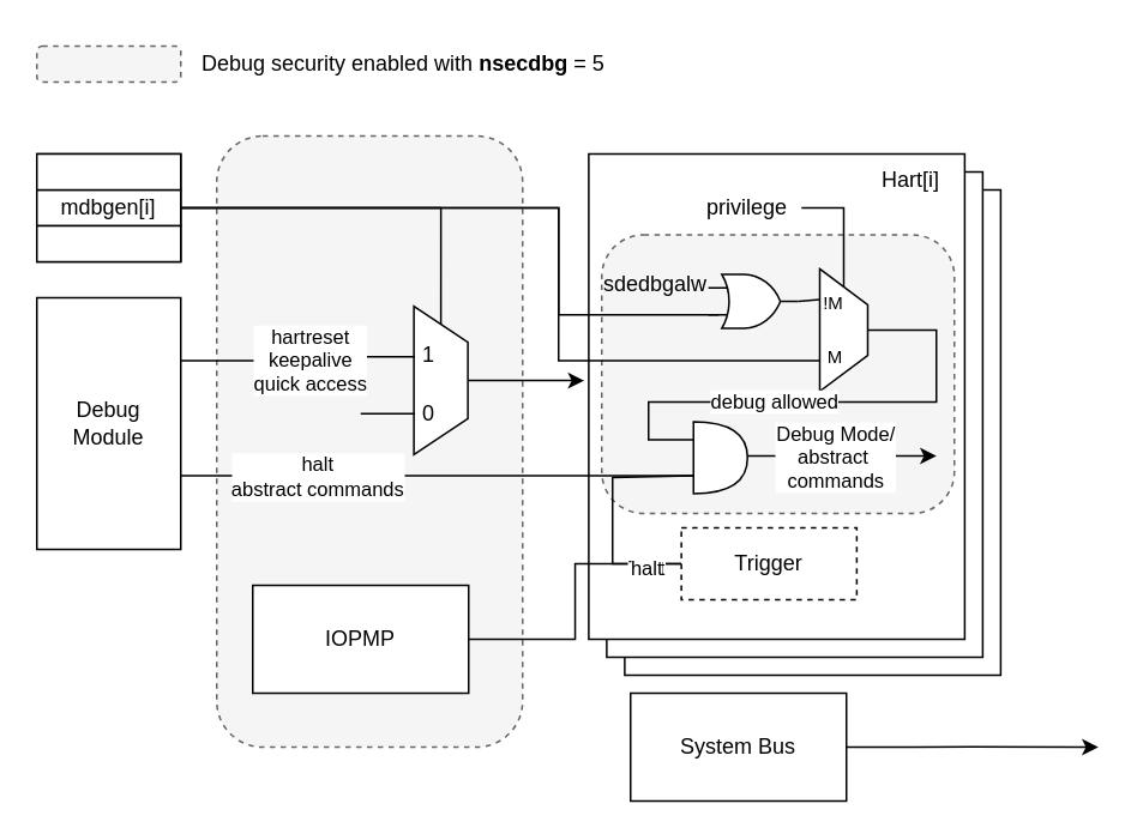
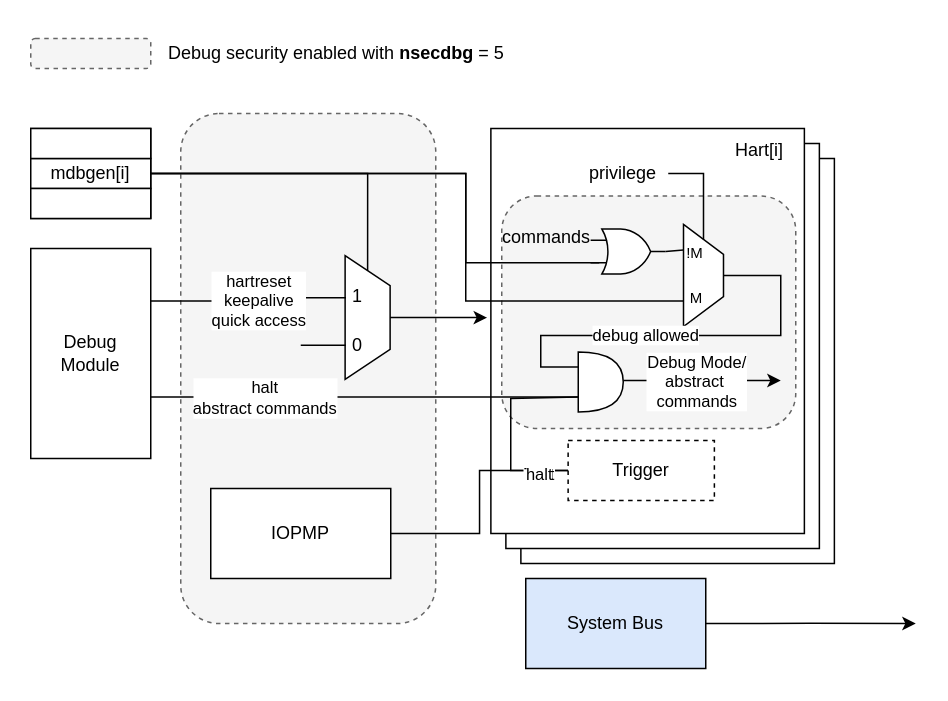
  <mxCell id="0" />
  <mxCell id="1" parent="0" />
  <mxCell id="2" value="" style="rounded=0;whiteSpace=wrap;html=1;" parent="1" vertex="1"><mxGeometry x="346.75" y="105" width="209" height="270" as="geometry" /></mxCell>
  <mxCell id="3" value="" style="rounded=0;whiteSpace=wrap;html=1;" parent="1" vertex="1"><mxGeometry x="336.75" y="95" width="209" height="270" as="geometry" /></mxCell>
  <mxCell id="4" value="" style="rounded=0;whiteSpace=wrap;html=1;" parent="1" vertex="1"><mxGeometry x="326.75" y="85" width="209" height="270" as="geometry" /></mxCell>
  <mxCell id="5" value="" style="rounded=1;whiteSpace=wrap;html=1;dashed=1;fillColor=#f5f5f5;fontColor=#333333;strokeColor=#666666;" parent="1" vertex="1"><mxGeometry x="334" y="130" width="196" height="155" as="geometry" /></mxCell>
  <mxCell id="6" value="" style="rounded=1;whiteSpace=wrap;html=1;dashed=1;fillColor=#f5f5f5;fontColor=#333333;strokeColor=#666666;" parent="1" vertex="1"><mxGeometry x="120" y="75" width="170" height="340" as="geometry" /></mxCell>
  <mxCell id="7" value="Debug &lt;br&gt;Module" style="rounded=0;whiteSpace=wrap;html=1;" parent="1" vertex="1"><mxGeometry x="20" y="165" width="80" height="140" as="geometry" /></mxCell>
  <mxCell id="8" style="edgeStyle=orthogonalEdgeStyle;rounded=0;orthogonalLoop=1;jettySize=auto;html=1;exitX=1;exitY=0.5;exitDx=0;exitDy=0;endArrow=none;endFill=0;" parent="1" source="9" target="17" edge="1"><mxGeometry relative="1" as="geometry" /></mxCell>
  <mxCell id="9" value="IOPMP" style="rounded=0;whiteSpace=wrap;html=1;" parent="1" vertex="1"><mxGeometry x="140" y="325" width="120" height="60" as="geometry" /></mxCell>
  <mxCell id="10" style="edgeStyle=orthogonalEdgeStyle;rounded=0;orthogonalLoop=1;jettySize=auto;html=1;exitX=0.984;exitY=0.499;exitDx=0;exitDy=0;exitPerimeter=0;" parent="1" source="11" edge="1"><mxGeometry relative="1" as="geometry"><mxPoint x="610" y="415" as="targetPoint" /><mxPoint x="680" y="395" as="sourcePoint" /></mxGeometry></mxCell>
- <mxCell id="11" value="System Bus" style="rounded=0;whiteSpace=wrap;html=1;" parent="1" vertex="1"><mxGeometry x="350" y="385" width="120" height="60" as="geometry" /></mxCell>
+ <mxCell id="11" value="System Bus" style="rounded=0;whiteSpace=wrap;html=1;fillColor=#dae8fc;" parent="1" vertex="1"><mxGeometry x="350" y="385" width="120" height="60" as="geometry" /></mxCell>
  <mxCell id="12" style="edgeStyle=orthogonalEdgeStyle;rounded=0;orthogonalLoop=1;jettySize=auto;html=1;exitX=0;exitY=0.5;exitDx=0;exitDy=0;endArrow=none;endFill=0;" parent="1" source="20" target="13" edge="1"><mxGeometry relative="1" as="geometry"><mxPoint x="170" y="215" as="targetPoint" /><Array as="points"><mxPoint x="245" y="115" /></Array><mxPoint x="270.5" y="135" as="sourcePoint" /></mxGeometry></mxCell>
  <mxCell id="13" value="" style="rounded=0;whiteSpace=wrap;html=1;" parent="1" vertex="1"><mxGeometry x="20" y="85" width="80" height="60" as="geometry" /></mxCell>
  <mxCell id="14" style="edgeStyle=orthogonalEdgeStyle;rounded=0;orthogonalLoop=1;jettySize=auto;html=1;endArrow=none;endFill=0;entryX=0;entryY=0.75;entryDx=0;entryDy=0;entryPerimeter=0;" parent="1" source="17" target="41" edge="1"><mxGeometry relative="1" as="geometry"><mxPoint x="350" y="263" as="targetPoint" /><Array as="points"><mxPoint x="340" y="313" /><mxPoint x="340" y="265" /></Array></mxGeometry></mxCell>
  <mxCell id="15" value="Text" style="edgeLabel;html=1;align=center;verticalAlign=middle;resizable=0;points=[];" parent="14" vertex="1" connectable="0"><mxGeometry x="-0.69" y="2" relative="1" as="geometry"><mxPoint as="offset" /></mxGeometry></mxCell>
  <mxCell id="16" value="halt" style="edgeLabel;html=1;align=center;verticalAlign=middle;resizable=0;points=[];" parent="14" vertex="1" connectable="0"><mxGeometry x="-0.692" y="2" relative="1" as="geometry"><mxPoint as="offset" /></mxGeometry></mxCell>
  <mxCell id="17" value="Trigger" style="rounded=0;whiteSpace=wrap;html=1;dashed=1;" parent="1" vertex="1"><mxGeometry x="378.25" y="293" width="97.5" height="40" as="geometry" /></mxCell>
  <mxCell id="18" value="Hart[i]" style="text;html=1;align=center;verticalAlign=middle;whiteSpace=wrap;rounded=0;" parent="1" vertex="1"><mxGeometry x="475.75" y="85" width="60" height="30" as="geometry" /></mxCell>
  <mxCell id="19" value="" style="group" parent="1" vertex="1" connectable="0"><mxGeometry x="212.5" y="166" width="57.5" height="90" as="geometry" /></mxCell>
  <mxCell id="20" value="" style="shape=trapezoid;perimeter=trapezoidPerimeter;whiteSpace=wrap;html=1;fixedSize=1;rotation=90;" parent="19" vertex="1"><mxGeometry x="-9.167" y="30" width="82.5" height="30" as="geometry" /></mxCell>
  <mxCell id="21" value="1" style="text;html=1;align=center;verticalAlign=middle;whiteSpace=wrap;rounded=0;" parent="19" vertex="1"><mxGeometry x="-4.5" y="15.67" width="60" height="30" as="geometry" /></mxCell>
  <mxCell id="22" value="0" style="text;html=1;align=center;verticalAlign=middle;whiteSpace=wrap;rounded=0;" parent="19" vertex="1"><mxGeometry x="-4.5" y="49" width="60" height="30" as="geometry" /></mxCell>
  <mxCell id="23" style="edgeStyle=orthogonalEdgeStyle;rounded=0;orthogonalLoop=1;jettySize=auto;html=1;exitX=1;exitY=0.25;exitDx=0;exitDy=0;entryX=0.341;entryY=0.981;entryDx=0;entryDy=0;entryPerimeter=0;endArrow=none;endFill=0;" parent="1" source="7" target="20" edge="1"><mxGeometry relative="1" as="geometry"><mxPoint x="245" y="150" as="sourcePoint" /></mxGeometry></mxCell>
  <mxCell id="24" value="&lt;div&gt;hartreset&lt;/div&gt;&lt;div&gt;keepalive&lt;/div&gt;&lt;div&gt;quick access&lt;/div&gt;" style="edgeLabel;html=1;align=center;verticalAlign=middle;resizable=0;points=[];" parent="23" vertex="1" connectable="0"><mxGeometry x="-0.309" y="1" relative="1" as="geometry"><mxPoint x="25" as="offset" /></mxGeometry></mxCell>
  <mxCell id="25" value="mdbgen[i]" style="rounded=0;whiteSpace=wrap;html=1;" parent="1" vertex="1"><mxGeometry x="20" y="105" width="80" height="20" as="geometry" /></mxCell>
  <mxCell id="26" value="" style="rounded=0;whiteSpace=wrap;html=1;" parent="1" vertex="1"><mxGeometry x="20" y="85" width="80" height="20" as="geometry" /></mxCell>
  <mxCell id="27" value="" style="rounded=0;whiteSpace=wrap;html=1;" parent="1" vertex="1"><mxGeometry x="20" y="125" width="80" height="20" as="geometry" /></mxCell>
  <mxCell id="28" style="edgeStyle=orthogonalEdgeStyle;rounded=0;orthogonalLoop=1;jettySize=auto;html=1;entryX=0.341;entryY=0.981;entryDx=0;entryDy=0;entryPerimeter=0;endArrow=none;endFill=0;" parent="1" edge="1"><mxGeometry relative="1" as="geometry"><mxPoint x="200" y="229.5" as="sourcePoint" /><mxPoint x="230" y="229.5" as="targetPoint" /></mxGeometry></mxCell>
  <mxCell id="29" value="" style="group" parent="1" vertex="1" connectable="0"><mxGeometry x="442" y="143" width="49.57" height="80" as="geometry" /></mxCell>
  <mxCell id="30" value="" style="shape=trapezoid;perimeter=trapezoidPerimeter;whiteSpace=wrap;html=1;fixedSize=1;rotation=90;" parent="29" vertex="1"><mxGeometry x="-7.572" y="26.667" width="68.152" height="26.667" as="geometry" /></mxCell>
  <mxCell id="31" value="&lt;font style=&quot;font-size: 10px;&quot;&gt;!M&lt;/font&gt;" style="text;html=1;align=center;verticalAlign=middle;whiteSpace=wrap;rounded=0;" parent="29" vertex="1"><mxGeometry x="-4.065" y="11.999" width="49.565" height="26.667" as="geometry" /></mxCell>
  <mxCell id="32" value="&lt;font style=&quot;font-size: 10px;&quot;&gt;M&lt;/font&gt;" style="text;html=1;align=center;verticalAlign=middle;whiteSpace=wrap;rounded=0;" parent="29" vertex="1"><mxGeometry x="-2.995" y="42.002" width="49.565" height="26.667" as="geometry" /></mxCell>
  <mxCell id="33" style="edgeStyle=orthogonalEdgeStyle;rounded=0;orthogonalLoop=1;jettySize=auto;html=1;endArrow=none;endFill=0;entryX=0;entryY=0.75;entryDx=0;entryDy=0;entryPerimeter=0;" parent="1" source="7" target="41" edge="1"><mxGeometry relative="1" as="geometry"><mxPoint x="100" y="265" as="sourcePoint" /><mxPoint x="370" y="269" as="targetPoint" /><Array as="points"><mxPoint x="385" y="265" /></Array></mxGeometry></mxCell>
  <mxCell id="34" value="halt&lt;div&gt;abstract commands&lt;/div&gt;" style="edgeLabel;html=1;align=center;verticalAlign=middle;resizable=0;points=[];" parent="33" vertex="1" connectable="0"><mxGeometry x="-0.544" relative="1" as="geometry"><mxPoint x="10" as="offset" /></mxGeometry></mxCell>
  <mxCell id="35" style="edgeStyle=orthogonalEdgeStyle;rounded=0;orthogonalLoop=1;jettySize=auto;html=1;exitX=1;exitY=0.5;exitDx=0;exitDy=0;exitPerimeter=0;entryX=0.25;entryY=1;entryDx=0;entryDy=0;endArrow=none;endFill=0;" parent="1" source="36" target="30" edge="1"><mxGeometry relative="1" as="geometry"><Array as="points"><mxPoint x="455" y="167" /></Array></mxGeometry></mxCell>
  <mxCell id="36" value="" style="verticalLabelPosition=bottom;shadow=0;dashed=0;align=center;html=1;verticalAlign=top;shape=mxgraph.electrical.logic_gates.logic_gate;operation=or;" parent="1" vertex="1"><mxGeometry x="393.25" y="152" width="50" height="30" as="geometry" /></mxCell>
  <mxCell id="37" style="edgeStyle=orthogonalEdgeStyle;rounded=0;orthogonalLoop=1;jettySize=auto;html=1;exitX=0;exitY=0.25;exitDx=0;exitDy=0;exitPerimeter=0;endArrow=none;endFill=0;entryX=0.5;entryY=0;entryDx=0;entryDy=0;" parent="1" source="41" target="30" edge="1"><mxGeometry relative="1" as="geometry"><mxPoint x="640" y="113" as="targetPoint" /><Array as="points"><mxPoint x="360" y="244" /><mxPoint x="360" y="223" /><mxPoint x="520" y="223" /><mxPoint x="520" y="183" /></Array></mxGeometry></mxCell>
  <mxCell id="38" value="debug allowed" style="edgeLabel;html=1;align=center;verticalAlign=middle;resizable=0;points=[];" parent="37" vertex="1" connectable="0"><mxGeometry x="-0.19" y="1" relative="1" as="geometry"><mxPoint as="offset" /></mxGeometry></mxCell>
  <mxCell id="39" style="edgeStyle=orthogonalEdgeStyle;rounded=0;orthogonalLoop=1;jettySize=auto;html=1;endArrow=classic;endFill=1;" parent="1" source="41" edge="1"><mxGeometry relative="1" as="geometry"><mxPoint x="520" y="253" as="targetPoint" /><Array as="points"><mxPoint x="520" y="253" /></Array></mxGeometry></mxCell>
  <mxCell id="40" value="Debug Mode/&lt;div&gt;abstract&amp;nbsp;&lt;/div&gt;&lt;div&gt;commands&lt;/div&gt;" style="edgeLabel;html=1;align=center;verticalAlign=middle;resizable=0;points=[];" parent="39" vertex="1" connectable="0"><mxGeometry x="-0.395" relative="1" as="geometry"><mxPoint x="16" as="offset" /></mxGeometry></mxCell>
  <mxCell id="41" value="" style="shape=or;whiteSpace=wrap;html=1;" parent="1" vertex="1"><mxGeometry x="385" y="234" width="30" height="40" as="geometry" /></mxCell>
  <mxCell id="42" style="edgeStyle=orthogonalEdgeStyle;rounded=0;orthogonalLoop=1;jettySize=auto;html=1;exitX=1;exitY=0.5;exitDx=0;exitDy=0;endArrow=none;endFill=0;entryX=0.115;entryY=0.75;entryDx=0;entryDy=0;entryPerimeter=0;" parent="1" target="36" edge="1"><mxGeometry relative="1" as="geometry"><mxPoint x="100" y="115" as="sourcePoint" /><mxPoint x="393.25" y="174.5" as="targetPoint" /><Array as="points"><mxPoint x="310" y="115" /><mxPoint x="310" y="175" /></Array></mxGeometry></mxCell>
- <mxCell id="43" value="sdedbgalw" style="text;html=1;align=center;verticalAlign=middle;whiteSpace=wrap;rounded=0;" parent="1" vertex="1"><mxGeometry x="334" y="143" width="60" height="30" as="geometry" /></mxCell>
+ <mxCell id="43" value="commands" style="text;html=1;align=center;verticalAlign=middle;whiteSpace=wrap;rounded=0;" parent="1" vertex="1"><mxGeometry x="334" y="143" width="60" height="30" as="geometry" /></mxCell>
  <mxCell id="44" style="edgeStyle=orthogonalEdgeStyle;rounded=0;orthogonalLoop=1;jettySize=auto;html=1;exitX=0.75;exitY=1;exitDx=0;exitDy=0;entryX=1;entryY=0.5;entryDx=0;entryDy=0;endArrow=none;endFill=0;" parent="1" source="30" target="25" edge="1"><mxGeometry relative="1" as="geometry"><Array as="points"><mxPoint x="310" y="200" /><mxPoint x="310" y="115" /></Array></mxGeometry></mxCell>
  <mxCell id="45" value="privilege" style="text;html=1;align=center;verticalAlign=middle;whiteSpace=wrap;rounded=0;" parent="1" vertex="1"><mxGeometry x="385" y="100" width="60" height="30" as="geometry" /></mxCell>
  <mxCell id="46" style="edgeStyle=orthogonalEdgeStyle;rounded=0;orthogonalLoop=1;jettySize=auto;html=1;exitX=0;exitY=0.5;exitDx=0;exitDy=0;endArrow=none;endFill=0;entryX=1;entryY=0.5;entryDx=0;entryDy=0;" parent="1" source="30" target="45" edge="1"><mxGeometry relative="1" as="geometry"><mxPoint x="468.212" y="143" as="targetPoint" /><Array as="points"><mxPoint x="469" y="115" /></Array></mxGeometry></mxCell>
  <mxCell id="47" style="edgeStyle=orthogonalEdgeStyle;rounded=0;orthogonalLoop=1;jettySize=auto;html=1;exitX=0.5;exitY=0;exitDx=0;exitDy=0;entryX=-0.012;entryY=0.467;entryDx=0;entryDy=0;entryPerimeter=0;" parent="1" source="20" target="4" edge="1"><mxGeometry relative="1" as="geometry" /></mxCell>
  <mxCell id="48" value="" style="rounded=1;whiteSpace=wrap;html=1;fillColor=#f5f5f5;fontColor=#333333;strokeColor=#666666;dashed=1;" parent="1" vertex="1"><mxGeometry x="20" y="25" width="80" height="20" as="geometry" /></mxCell>
  <mxCell id="49" value="Debug security enabled with &lt;b&gt;nsecdbg&lt;/b&gt; = 5&amp;nbsp;" style="text;html=1;align=left;verticalAlign=middle;whiteSpace=wrap;rounded=0;" parent="1" vertex="1"><mxGeometry x="110" y="20" width="240" height="30" as="geometry" /></mxCell>
